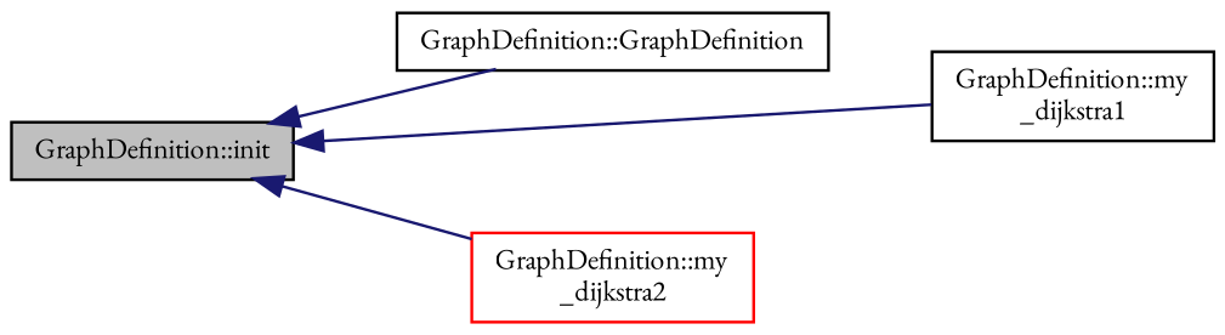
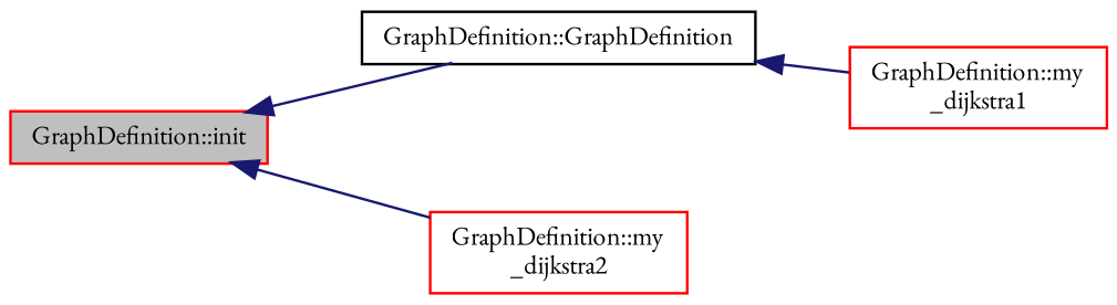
  digraph {
    fontname="EB Garamond"
    rankdir=LR
    node [color=black fillcolor=white fontname="EB Garamond" fontsize=10 shape=record style=filled]
    edge [color=midnightblue dir=back fontname="EB Garamond" fontsize=10 labelfontname=Helvetica labelfontsize=10 style=solid]
-   n1 [fillcolor=grey75 fontcolor=black height=0.2 label="GraphDefinition::init" width=0.4]
+   n1 [color=red fillcolor=grey75 fontcolor=black height=0.2 label="GraphDefinition::init" width=0.4]
    n2 [height=0.2 label="GraphDefinition::GraphDefinition" width=0.4]
-   n3 [height=0.2 label="GraphDefinition::my\l_dijkstra1" width=0.4]
+   n3 [color=red height=0.2 label="GraphDefinition::my\l_dijkstra1" width=0.4]
    n4 [color=red height=0.2 label="GraphDefinition::my\l_dijkstra2" width=0.4]
    n1 -> n2
-   n1 -> n3
+   n2 -> n3
    n1 -> n4
  }
